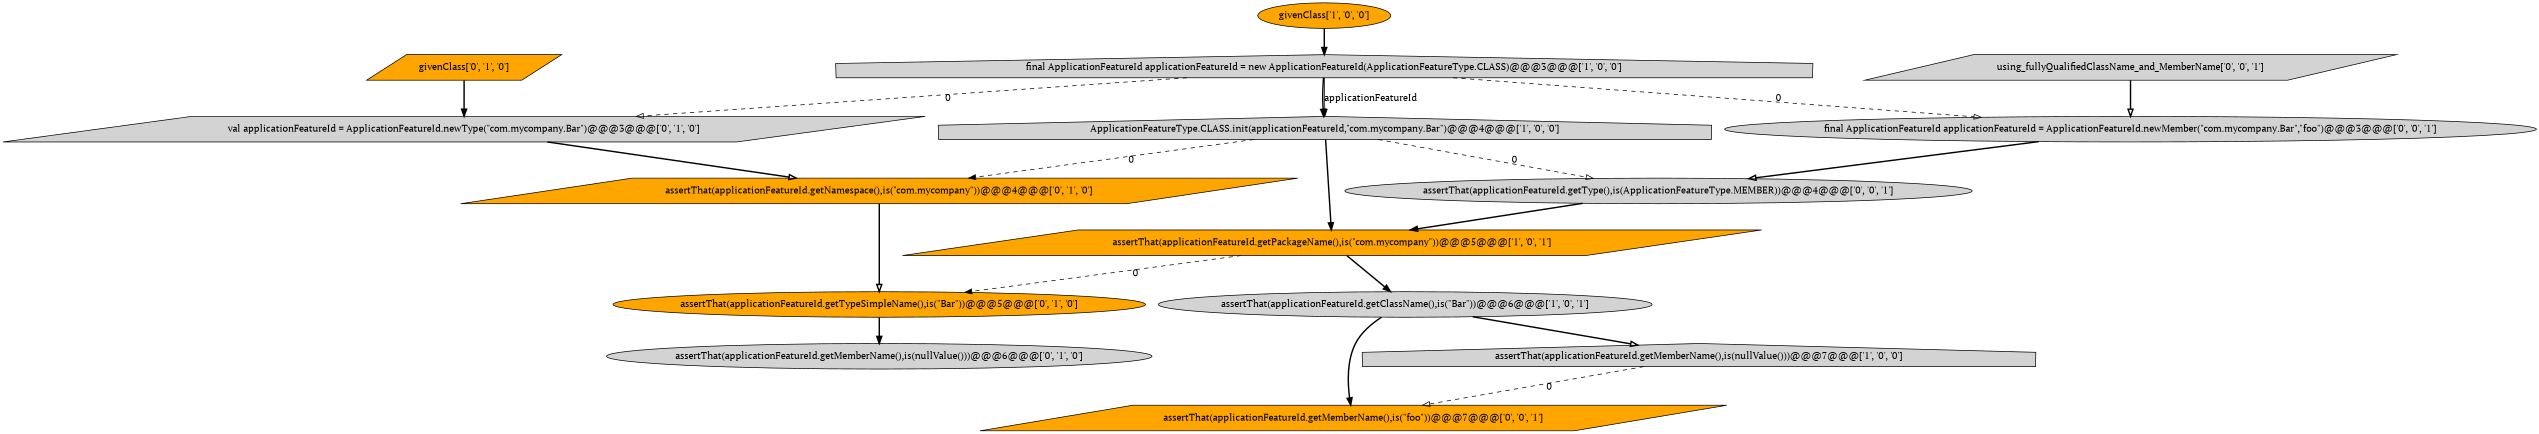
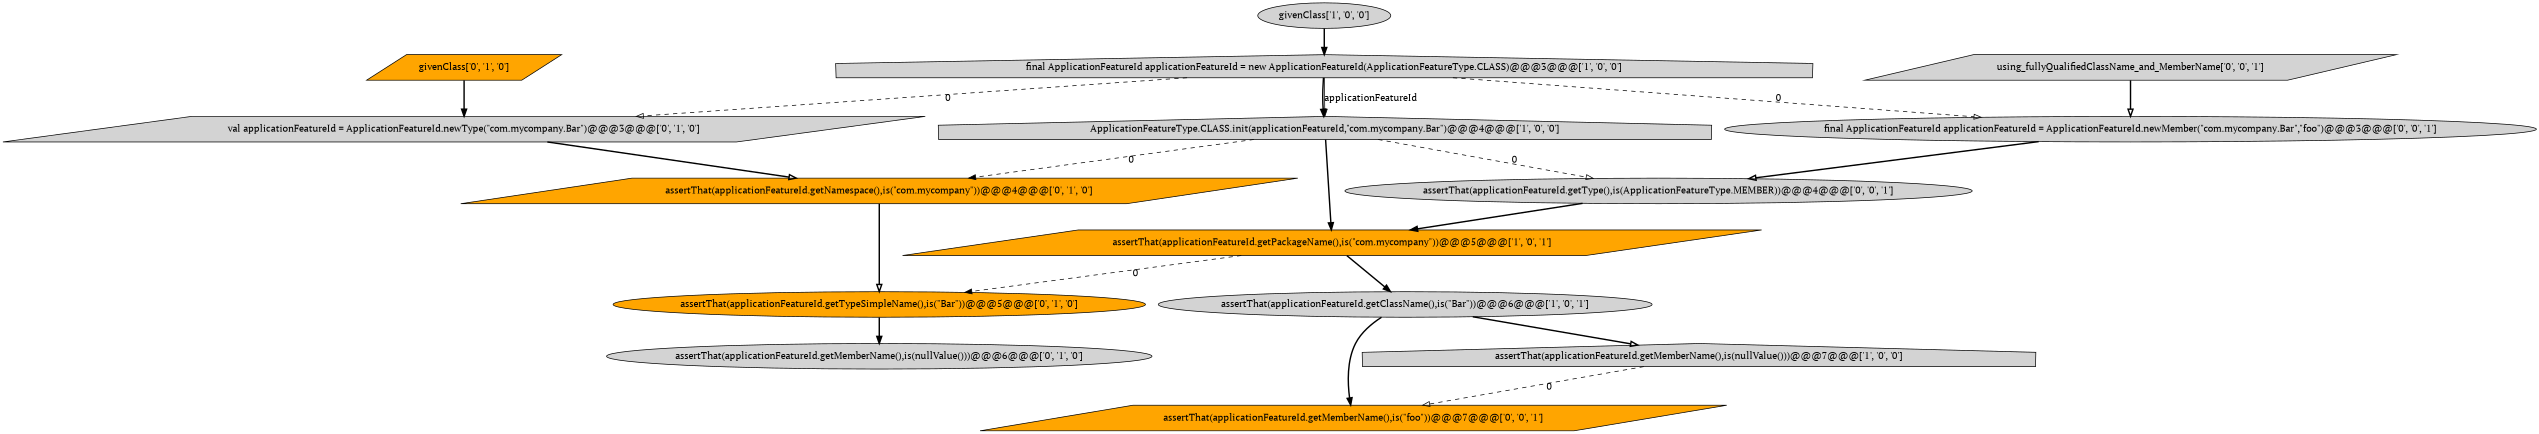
  digraph {
    fontname="PT Serif"
    node [fillcolor=lightgrey shape=ellipse style=filled fontname="PT Serif"]
    edge [style=bold arrowhead=normal fontname="PT Serif"]
-   n1 [fillcolor=orange label="givenClass['1', '0', '0']"]
+   n1 [label="givenClass['1', '0', '0']"]
    n2 [label="final ApplicationFeatureId applicationFeatureId = new ApplicationFeatureId(ApplicationFeatureType.CLASS)@@@3@@@['1', '0', '0']" shape=house]
    n3 [label="val applicationFeatureId = ApplicationFeatureId.newType(\"com.mycompany.Bar\")@@@3@@@['0', '1', '0']" shape=parallelogram]
    n4 [fillcolor=orange label="assertThat(applicationFeatureId.getNamespace(),is(\"com.mycompany\"))@@@4@@@['0', '1', '0']" shape=parallelogram]
    n5 [label="using_fullyQualifiedClassName_and_MemberName['0', '0', '1']" shape=parallelogram]
    n6 [label="final ApplicationFeatureId applicationFeatureId = ApplicationFeatureId.newMember(\"com.mycompany.Bar\",\"foo\")@@@3@@@['0', '0', '1']"]
    n7 [label="assertThat(applicationFeatureId.getType(),is(ApplicationFeatureType.MEMBER))@@@4@@@['0', '0', '1']"]
    n8 [label="assertThat(applicationFeatureId.getMemberName(),is(nullValue()))@@@6@@@['0', '1', '0']"]
    n9 [label="assertThat(applicationFeatureId.getMemberName(),is(nullValue()))@@@7@@@['1', '0', '0']" shape=house]
    n10 [fillcolor=orange label="assertThat(applicationFeatureId.getMemberName(),is(\"foo\"))@@@7@@@['0', '0', '1']" shape=parallelogram]
    n11 [label="ApplicationFeatureType.CLASS.init(applicationFeatureId,\"com.mycompany.Bar\")@@@4@@@['1', '0', '0']" shape=house]
    n12 [fillcolor=orange label="assertThat(applicationFeatureId.getPackageName(),is(\"com.mycompany\"))@@@5@@@['1', '0', '1']" shape=parallelogram]
    n13 [fillcolor=orange label="assertThat(applicationFeatureId.getTypeSimpleName(),is(\"Bar\"))@@@5@@@['0', '1', '0']"]
    n14 [label="assertThat(applicationFeatureId.getClassName(),is(\"Bar\"))@@@6@@@['1', '0', '1']"]
    n15 [fillcolor=orange label="givenClass['0', '1', '0']" shape=parallelogram]
    n1 -> n2
    n2 -> n3 [label=0 style=dashed arrowhead=onormal]
    n2 -> n6 [label=0 style=dashed arrowhead=onormal]
    n2 -> n11
    n2 -> n11 [label=applicationFeatureId style=solid]
    n3 -> n4 [arrowhead=onormal]
    n4 -> n13 [arrowhead=onormal]
    n5 -> n6 [arrowhead=onormal]
    n6 -> n7 [arrowhead=onormal]
    n7 -> n12
    n9 -> n10 [label=0 style=dashed arrowhead=onormal]
    n11 -> n4 [label=0 style=dashed]
    n11 -> n7 [label=0 style=dashed arrowhead=onormal]
    n11 -> n12
    n12 -> n13 [label=0 style=dashed]
    n12 -> n14
    n13 -> n8
    n14 -> n9 [arrowhead=onormal]
    n14 -> n10
    n15 -> n3
  }
